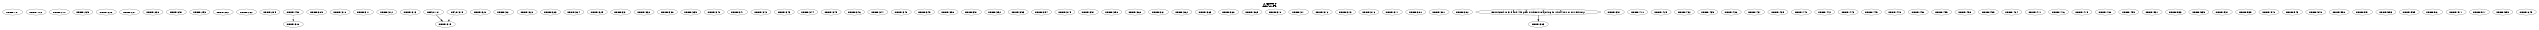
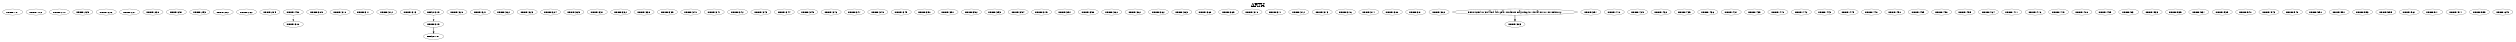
  digraph {
    fontsize=27
    label=ARTH
    labelloc=t
    edge [style=dashed]
    "ARTH*101"
    "ARTH*102"
    "ARTH*210"
    "ARTH*225"
    "ARTH*226"
    "ARTH*227"
    "ARTH*230"
    "ARTH*251"
    "ARTH*253"
    "ARTH*261"
    "ARTH*262"
    "ARTH*285"
    "ARTH*490"
    "ARTH*300"
    "ARTH*309"
    "ARTH*310"
    "ARTH*311"
    "ARTH*312"
    "ARTH*313"
    "NEST*101"
    "ARTH*319"
    "NEST*319"
    "ARTH*320"
    "ARTH*321"
    "ARTH*322"
    "ARTH*323"
    "ARTH*324"
    "ARTH*325"
    "ARTH*331"
    "ARTH*332"
    "ARTH*338"
    "ARTH*339"
    "ARTH*340"
    "ARTH*341"
    "ARTH*342"
    "ARTH*343"
    "ARTH*344"
    "ARTH*345"
    "ARTH*346"
    "ARTH*347"
    "ARTH*348"
    "ARTH*349"
    "ARTH*350"
    "ARTH*351"
    "ARTH*352"
    "ARTH*353"
    "ARTH*354"
    n48 [label="ARTH*375"]
    "ARTH*357"
    "ARTH*358"
    "ARTH*360"
    "ARTH*361"
    "ARTH*362"
    "ARTH*363"
    "ARTH*368"
    "ARTH*369"
    "ARTH*370"
    "ARTH*371"
    "ARTH*372"
    "ARTH*373"
    "ARTH*376"
    "ARTH*377"
    "ARTH*380"
    "ARTH*381"
    "ARTH*382"
    "Restricted to 3rd and 4th year students majoring in Visual Art or Art History."
    "ARTH*383"
    "ARTH*397"
    "ARTH*410"
    "ARTH*429"
    "ARTH*432"
    "ARTH*435"
    "ARTH*436"
    "ARTH*437"
    "ARTH*439"
    "ARTH*440"
    "ARTH*442"
    "ARTH*443"
    "ARTH*445"
    "ARTH*448"
    "ARTH*450"
    "ARTH*455"
    "ARTH*458"
    "ARTH*459"
    "ARTH*464"
    "ARTH*471"
    "ARTH*476"
    "ARTH*479"
    "ARTH*480"
    "ARTH*499"
    "ARTH*531"
    "ARTH*533"
    "ARTH*535"
    "ARTH*537"
    "ARTH*539"
    "ARTH*540"
    "ARTH*543"
    "ARTH*548"
    "ARTH*550"
    "ARTH*551"
    "ARTH*553"
    "ARTH*555"
    "ARTH*561"
    "ARTH*571"
    "ARTH*577"
    "ARTH*599"
    "ARTH*649"
    "ARTH*490" -> "ARTH*300"
-   "NEST*101" -> "ARTH*319" [style=bold]
+   "ARTH*319" -> "NEST*101" [style=bold]
    "NEST*319" -> "ARTH*319"
    "Restricted to 3rd and 4th year students majoring in Visual Art or Art History." -> "ARTH*383" [style=bold]
  }
